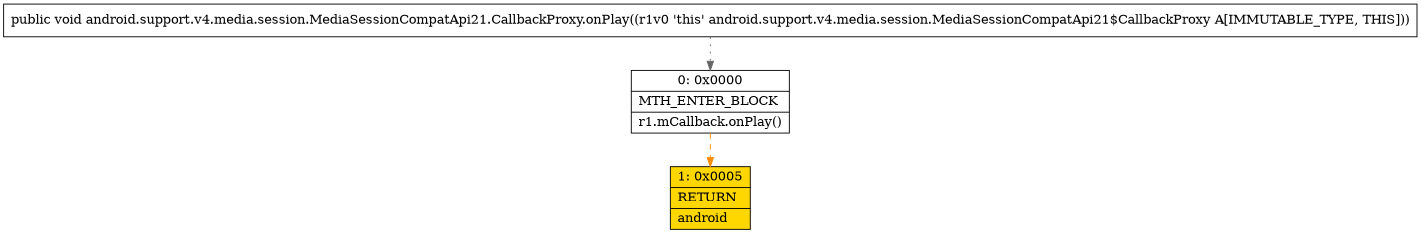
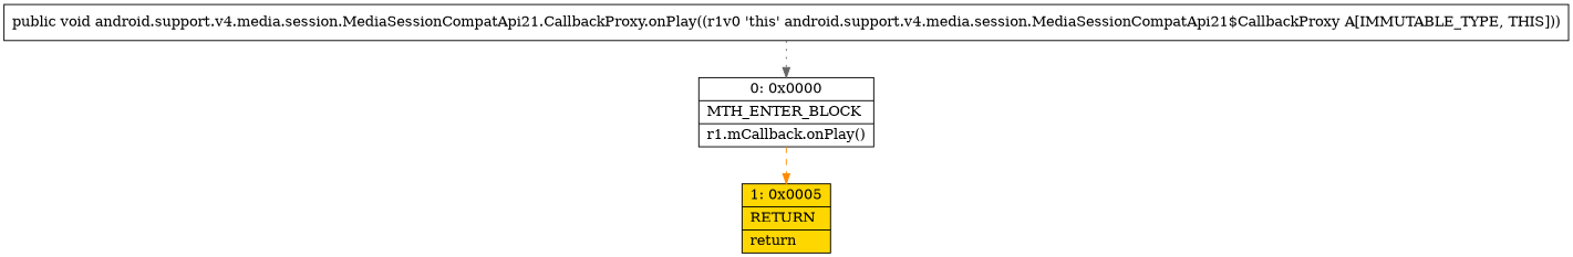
  digraph {
    node [shape=record style=filled fillcolor=white]
    n1 [label="{0\:\ 0x0000|MTH_ENTER_BLOCK\l|r1.mCallback.onPlay()\l}"]
-   n2 [label="{1\:\ 0x0005|RETURN\l|android\l}" fillcolor=gold]
+   n2 [label="{1\:\ 0x0005|RETURN\l|return\l}" fillcolor=gold]
    n3 [label="{public void android.support.v4.media.session.MediaSessionCompatApi21.CallbackProxy.onPlay((r1v0 'this' android.support.v4.media.session.MediaSessionCompatApi21$CallbackProxy A[IMMUTABLE_TYPE, THIS])) }"]
    n1 -> n2 [color=darkorange style=dashed]
    n3 -> n1 [color=gray40 style=dotted]
  }
